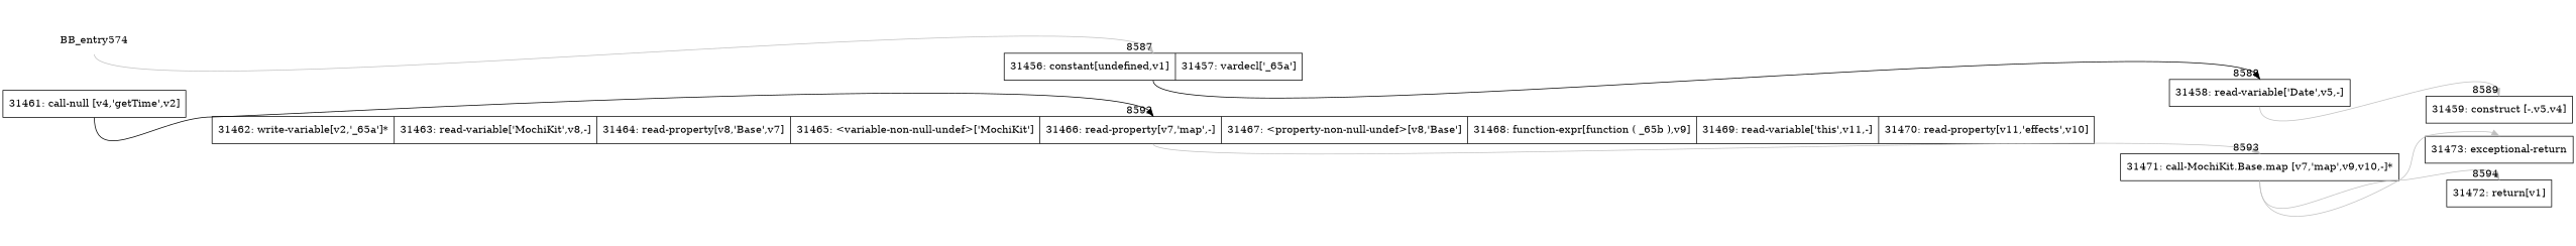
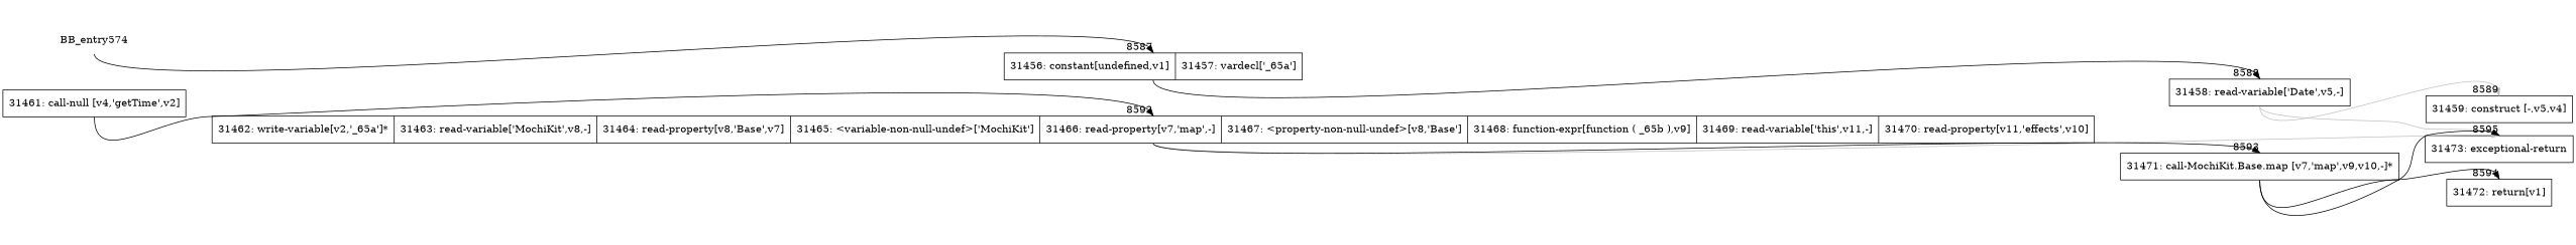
  digraph {
    rankdir=LR
    node [shape=record]
    edge [headport=n tailport=s]
    n1 [label=BB_entry574 shape=none]
    n2 [label="{31456: constant[undefined,v1]|31457: vardecl['_65a']}"]
    n3 [label="{31458: read-variable['Date',v5,-]}"]
    n4 [label="{31459: construct [-,v5,v4]}"]
    n5 [label="{31473: exceptional-return}"]
    n6 [label="{31461: call-null [v4,'getTime',v2]}"]
    n7 [label="{31462: write-variable[v2,'_65a']*|31463: read-variable['MochiKit',v8,-]|31464: read-property[v8,'Base',v7]|31465: \<variable-non-null-undef\>['MochiKit']|31466: read-property[v7,'map',-]|31467: \<property-non-null-undef\>[v8,'Base']|31468: function-expr[function ( _65b ),v9]|31469: read-variable['this',v11,-]|31470: read-property[v11,'effects',v10]}"]
    n8 [label="{31471: call-MochiKit.Base.map [v7,'map',v9,v10,-]*}"]
    n9 [label="{31472: return[v1]}"]
-   n1 -> n2 [headlabel="    8587" color=gray]
+   n1 -> n2 [headlabel="    8587"]
    n2 -> n3 [headlabel="      8588"]
    n3 -> n4 [color=gray headlabel="      8589"]
+   n3 -> n5 [color=gray headlabel="      8595"]
    n6 -> n7 [headlabel="      8592"]
-   n7 -> n8 [headlabel="      8593" color=gray]
-   n8 -> n5 [color=gray]
-   n8 -> n9 [headlabel="      8594" color=gray]
+   n7 -> n5 [color=gray]
+   n7 -> n8 [headlabel="      8593"]
+   n8 -> n5 [color=black]
+   n8 -> n9 [headlabel="      8594"]
  }
